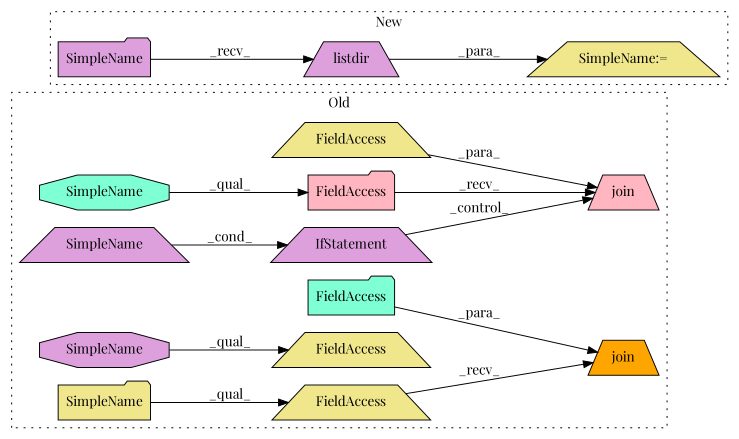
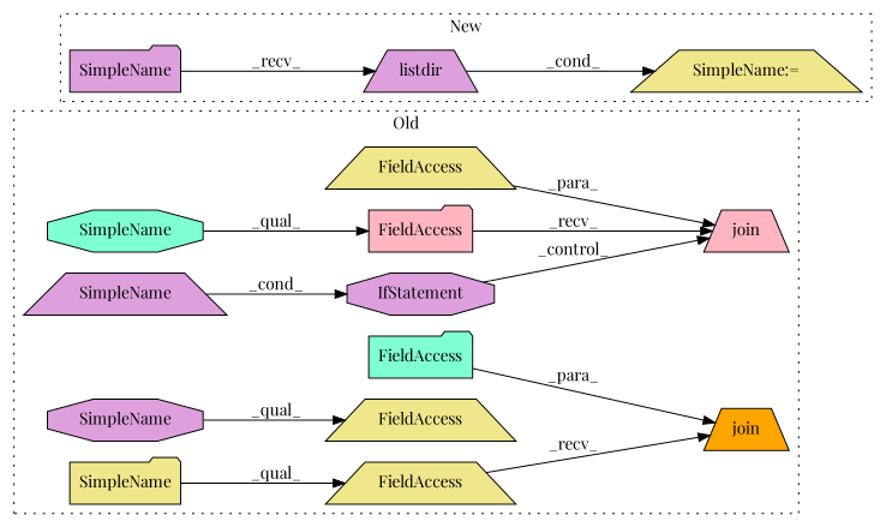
  digraph {
    fontname="Playfair Display"
    rankdir=LR
    node [a=22 fillcolor=plum fontname="Playfair Display" l=2 s=393 shape=trapezium style=filled]
    edge [fontname="Playfair Display"]
    n1 [a=32 fillcolor=lightpink l="5,1" label=join s="401,430"]
    n2 [fillcolor=lightpink l=7 label=FieldAccess shape=folder]
-   n3 [a=25 l="4,2" label=IfStatement s="357,374"]
+   n3 [a=25 l="4,2" label=IfStatement s="357,374" shape=octagon]
    n4 [a=42 label=SimpleName l="" s=""]
    n5 [fillcolor=khaki l=9 label=FieldAccess s=406]
    n6 [fillcolor=khaki l=7 label=FieldAccess s=301]
    n7 [fillcolor=khaki l=7 label=FieldAccess s=485]
    n8 [a=32 fillcolor=orange l="5,1" label=join s="309,338"]
    n9 [fillcolor=aquamarine l=9 label=FieldAccess s=314 shape=folder]
    n10 [a=42 fillcolor=aquamarine label=SimpleName shape=octagon]
    n11 [a=42 label=SimpleName s=485 shape=octagon]
    n12 [a=42 fillcolor=khaki label=SimpleName s=301 shape=folder]
    n13 [a=32 l="8,1" label=listdir s="355,372"]
    n14 [a=7 fillcolor=khaki l="53,2" label="SimpleName:=" s="284,373"]
    n15 [a=42 label=SimpleName s=352 shape=folder]
    subgraph cluster_1 {
      label=Old
      style=dotted
      n1
      n2
      n3
      n4
      n5
      n6
      n7
      n8
      n9
      n10
      n11
      n12
    }
    subgraph cluster_2 {
      label=New
      style=dotted
      n13
      n14
      n15
    }
    n2 -> n1 [label=_recv_]
    n3 -> n1 [label=_control_]
    n4 -> n3 [label=_cond_]
    n5 -> n1 [label=_para_]
    n6 -> n8 [label=_recv_]
    n9 -> n8 [label=_para_]
    n10 -> n2 [label=_qual_]
    n11 -> n7 [label=_qual_]
    n12 -> n6 [label=_qual_]
-   n13 -> n14 [label=_para_]
+   n13 -> n14 [label=_cond_]
    n15 -> n13 [label=_recv_]
  }
